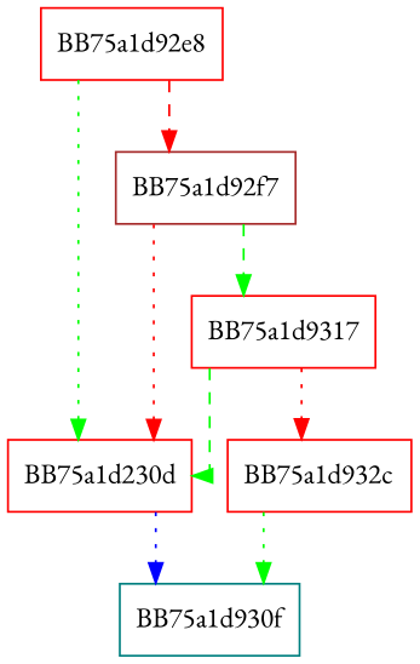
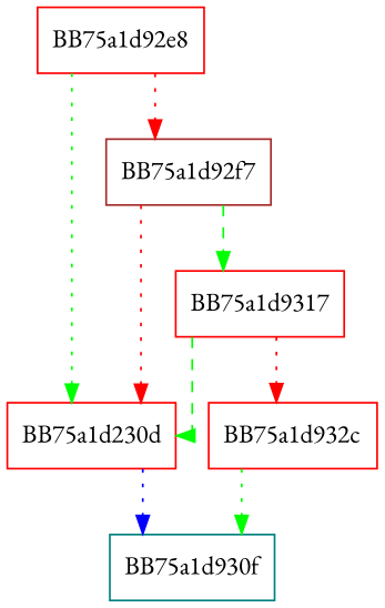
  digraph {
    fontname="EB Garamond"
    splines=ortho
    node [color=red fontname="EB Garamond" shape=box]
    edge [color=green fontname="EB Garamond" style=dotted]
    n1 [label=BB75a1d230d]
    BB75a1d92e8
    BB75a1d92f7 [color=brown]
    BB75a1d930f [color=teal]
    BB75a1d9317
    BB75a1d932c
    n1 -> BB75a1d930f [color=blue]
    BB75a1d92e8 -> n1
-   BB75a1d92e8 -> BB75a1d92f7 [color=red style=dashed]
+   BB75a1d92e8 -> BB75a1d92f7 [color=red]
    BB75a1d92f7 -> n1 [color=red]
    BB75a1d92f7 -> BB75a1d9317 [style=dashed]
    BB75a1d9317 -> n1 [style=dashed]
    BB75a1d9317 -> BB75a1d932c [color=red]
    BB75a1d932c -> BB75a1d930f
  }
